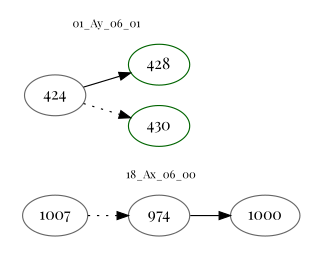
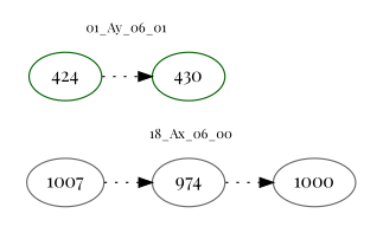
  digraph {
    fontname="Playfair Display"
    rankdir=LR
    node [color=gray40 fontname="Playfair Display"]
    edge [color=black fontname="Playfair Display" style=solid]
    n1 [label=974]
    n2 [label=1007]
    n3 [label=1000]
-   n4 [label=424]
+   n4 [color=darkgreen label=424]
    n5 [color=darkgreen label=430]
-   n6 [color=darkgreen label=428]
    subgraph cluster_1 {
      color=white
      fontsize=10
      label="18_Ax_06_00"
      n1
      n2
      n3
    }
    subgraph cluster_2 {
      color=white
      fontsize=10
      label="01_Ay_06_01"
      n4
      n5
-     n6
    }
-   n1 -> n3
+   n1 -> n3 [style=dotted]
    n2 -> n1 [style=dotted]
    n4 -> n5 [style=dotted]
-   n4 -> n6
  }
